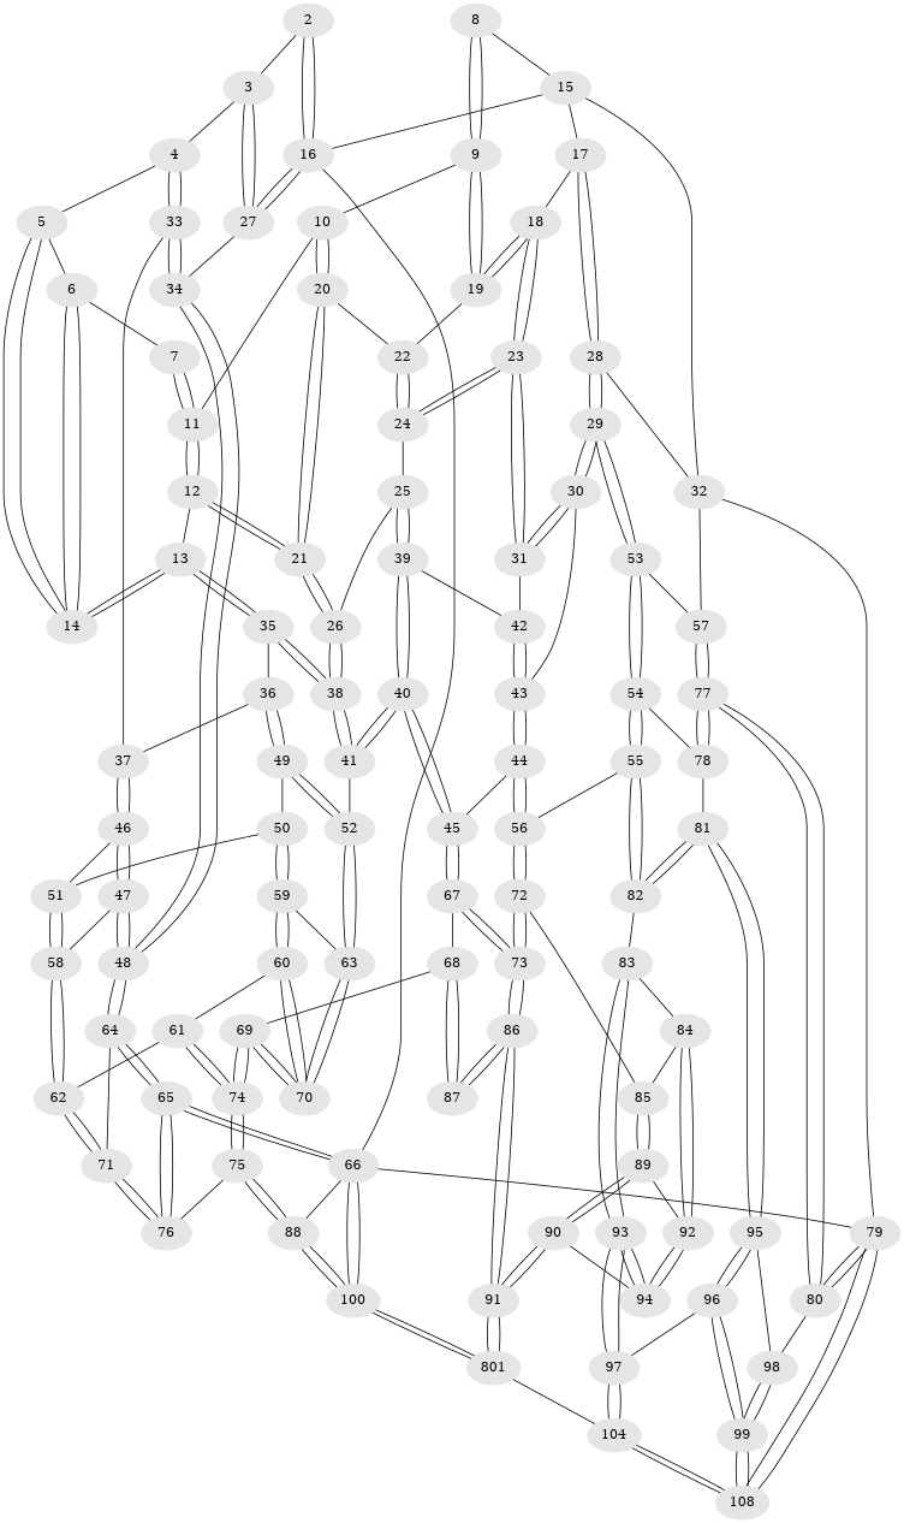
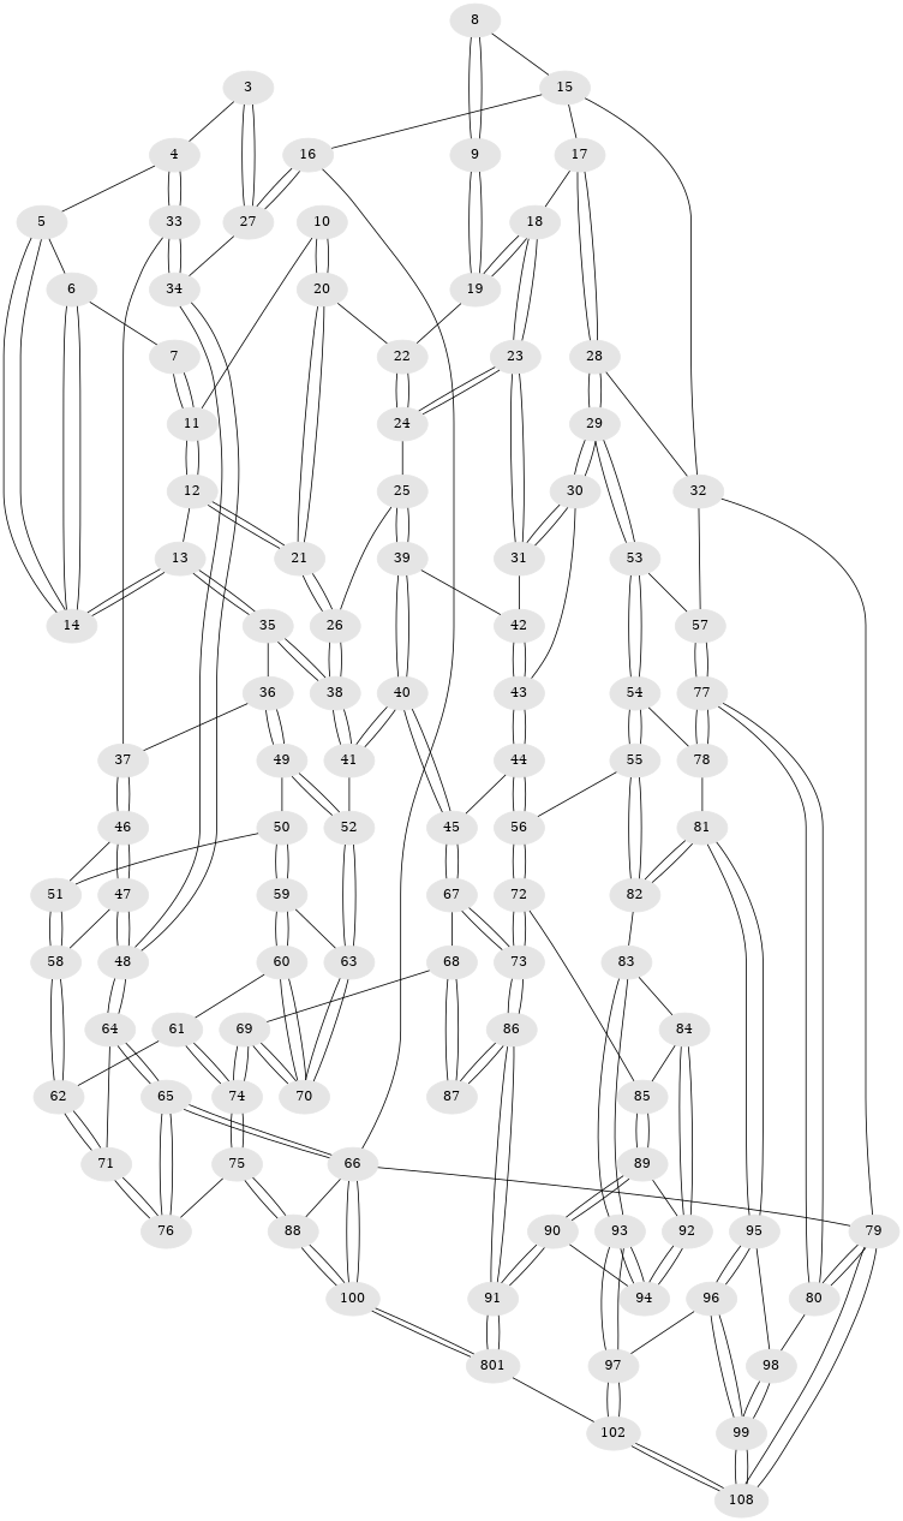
  graph {
    node [color=gray90 style=filled]
-   2
    3
    16
    8
    9
    15
    4
    27
    66
    5
    33
    34
    6
    14
    37
    7
    11
    12
    10
    19
    17
    32
    20
    22
    21
    13
    35
    26
    38
    36
    18
    28
    57
    79
    100
    88
    23
    29
    24
    31
    25
    42
    39
    40
    41
    48
    30
    53
    43
    54
    44
    77
    80
    n54 [label=108]
    46
    64
    49
    52
    50
    47
    51
    45
    67
    63
    56
    72
    68
    73
    58
    62
    71
    65
    59
    60
    70
    55
    78
    82
    81
    83
    85
    61
    74
    75
    76
    n86 [label=801]
    69
    87
    86
    89
    91
    98
    95
    99
    96
    84
    93
    92
    94
    97
    90
-   102 [label=104]
-   2 -- 3
-   2 -- 16
-   2 -- 16
+   102
    3 -- 4
    3 -- 27
    3 -- 27
    16 -- 27
    16 -- 27
    16 -- 66
    8 -- 9
    8 -- 9
    8 -- 15
-   9 -- 10
    9 -- 19
    9 -- 19
    15 -- 16
    15 -- 17
    15 -- 32
    4 -- 5
    4 -- 33
    4 -- 33
    27 -- 34
    66 -- 79
    66 -- 100
    66 -- 100
    66 -- 88
    5 -- 6
    5 -- 14
    5 -- 14
    33 -- 34
    33 -- 34
    33 -- 37
    34 -- 48
    34 -- 48
    6 -- 14
    6 -- 14
    6 -- 7
    37 -- 46
    37 -- 46
    7 -- 11
    7 -- 11
    11 -- 12
    11 -- 12
    12 -- 21
    12 -- 21
    12 -- 13
    10 -- 11
    10 -- 20
    10 -- 20
    19 -- 22
    17 -- 18
    17 -- 28
    17 -- 28
    32 -- 57
    32 -- 79
    20 -- 22
    20 -- 21
    20 -- 21
    22 -- 24
    22 -- 24
    21 -- 26
    21 -- 26
    13 -- 14
    13 -- 14
    13 -- 35
    13 -- 35
    35 -- 38
    35 -- 38
    35 -- 36
    26 -- 38
    26 -- 38
    38 -- 41
    38 -- 41
    36 -- 37
    36 -- 49
    36 -- 49
    18 -- 19
    18 -- 19
    18 -- 23
    18 -- 23
    28 -- 32
    28 -- 29
    28 -- 29
    57 -- 77
    57 -- 77
    79 -- 80
    79 -- 80
    79 -- n54
    79 -- n54
    100 -- n86
    100 -- n86
    88 -- 100
    88 -- 100
    23 -- 24
    23 -- 24
    23 -- 31
    23 -- 31
    29 -- 30
    29 -- 30
    29 -- 53
    29 -- 53
    24 -- 25
    31 -- 42
    25 -- 26
    25 -- 39
    25 -- 39
    42 -- 43
    42 -- 43
    39 -- 42
    39 -- 40
    39 -- 40
    40 -- 41
    40 -- 41
    40 -- 45
    40 -- 45
    41 -- 52
    48 -- 64
    48 -- 64
    30 -- 31
    30 -- 31
    30 -- 43
    53 -- 57
    53 -- 54
    53 -- 54
    43 -- 44
    43 -- 44
    54 -- 55
    54 -- 55
    54 -- 78
    44 -- 45
    44 -- 56
    44 -- 56
    77 -- 80
    77 -- 80
    77 -- 78
    77 -- 78
    80 -- 98
    46 -- 47
    46 -- 47
    46 -- 51
    64 -- 71
    64 -- 65
    64 -- 65
    49 -- 52
    49 -- 52
    49 -- 50
    52 -- 63
    52 -- 63
    50 -- 51
    50 -- 59
    50 -- 59
    47 -- 48
    47 -- 48
    47 -- 58
    51 -- 58
    51 -- 58
    45 -- 67
    45 -- 67
    67 -- 68
    67 -- 73
    67 -- 73
    63 -- 70
    63 -- 70
    56 -- 72
    56 -- 72
    72 -- 73
    72 -- 73
    72 -- 85
    68 -- 69
    68 -- 87
    68 -- 87
    73 -- 86
    73 -- 86
    58 -- 62
    58 -- 62
    62 -- 71
    62 -- 71
    71 -- 76
    71 -- 76
    65 -- 66
    65 -- 66
    65 -- 76
    65 -- 76
    59 -- 63
    59 -- 60
    59 -- 60
    60 -- 70
    60 -- 70
    60 -- 61
    55 -- 56
    55 -- 82
    55 -- 82
    78 -- 81
    82 -- 83
    81 -- 82
    81 -- 82
    81 -- 95
    81 -- 95
    83 -- 84
    83 -- 93
    83 -- 93
    85 -- 89
    85 -- 89
    61 -- 62
    61 -- 74
    61 -- 74
    74 -- 75
    74 -- 75
    75 -- 88
    75 -- 88
    75 -- 76
    n86 -- 102
    69 -- 70
    69 -- 70
    69 -- 74
    69 -- 74
    86 -- 87
    86 -- 87
    86 -- 91
    86 -- 91
    89 -- 92
    89 -- 90
    89 -- 90
    91 -- n86
    91 -- n86
    98 -- 99
    98 -- 99
    95 -- 98
    95 -- 96
    95 -- 96
    99 -- n54
    99 -- n54
    96 -- 99
    96 -- 99
    96 -- 97
    84 -- 85
    84 -- 92
    84 -- 92
    93 -- 94
    93 -- 94
    93 -- 97
    93 -- 97
    92 -- 94
    92 -- 94
    97 -- 102
    97 -- 102
    90 -- 91
    90 -- 91
    90 -- 94
    102 -- n54
    102 -- n54
  }
